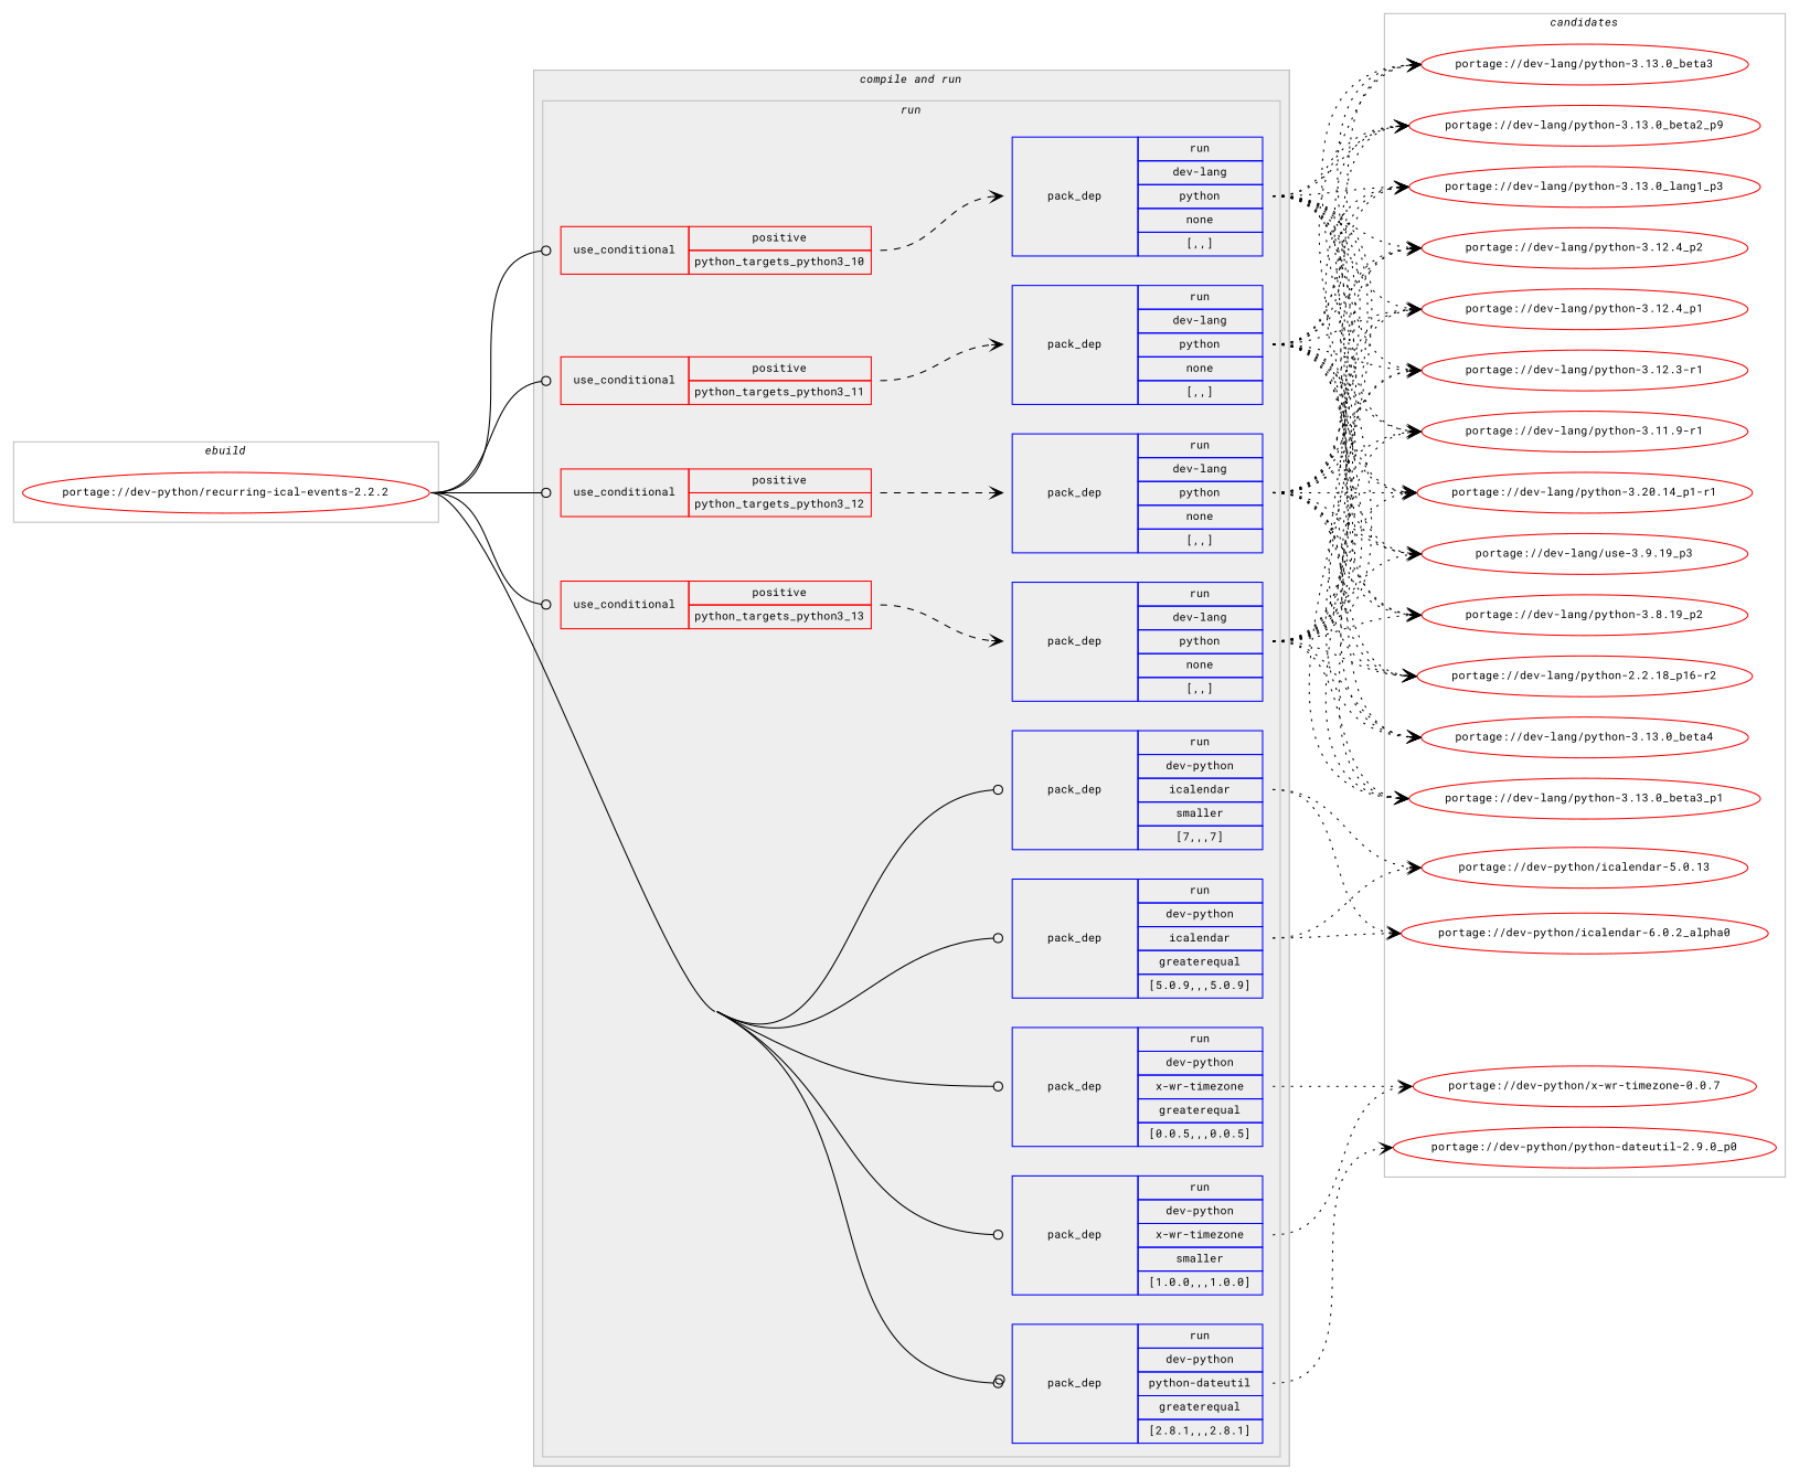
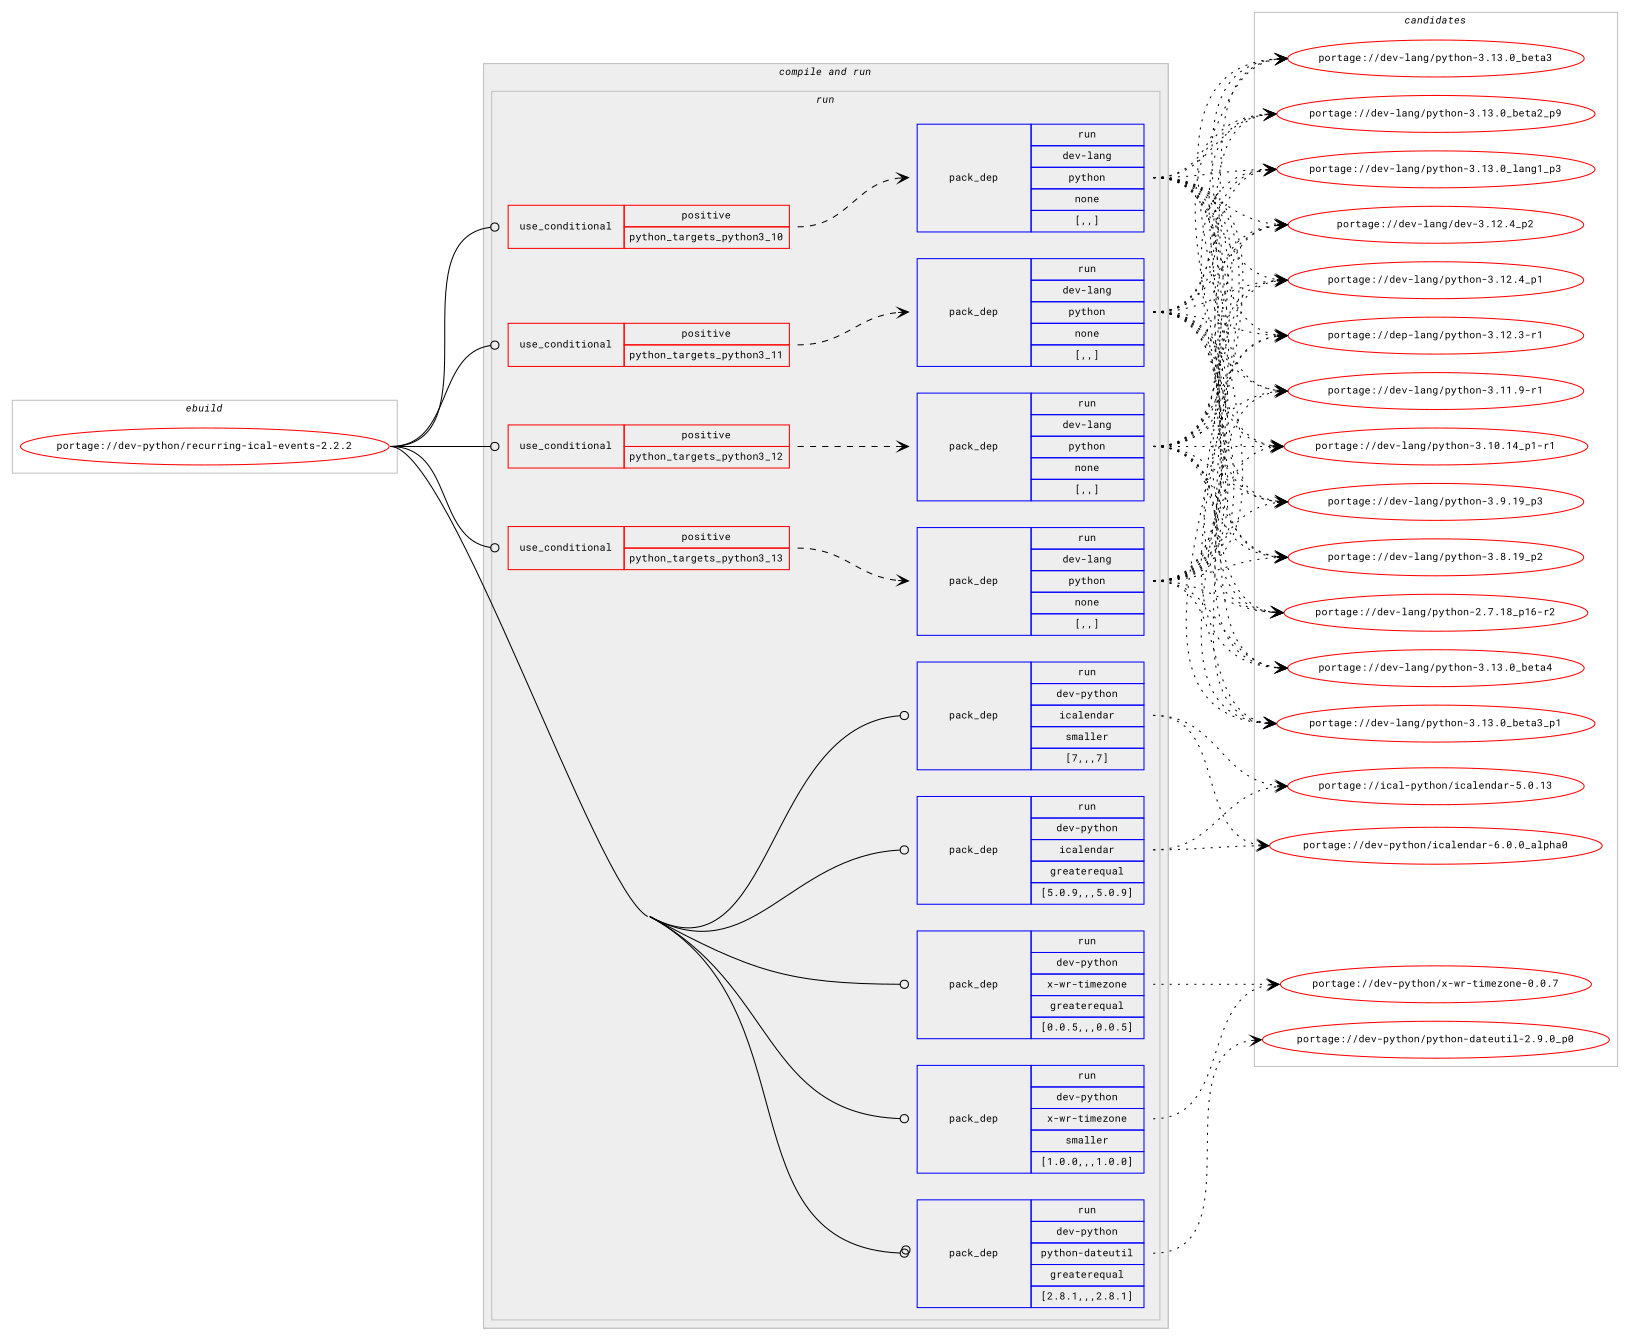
  digraph {
    compound=true
    concentrate=true
    fontname="Roboto Mono"
    fontsize=10
    newrank=true
    rankdir=LR
    ranksep=1.5
    node [color=red fontname="Roboto Mono" fontsize=10]
    edge [arrowhead=vee fontname="Roboto Mono" headport=w style=dotted tailport=e weight=100]
    n1 [label="portage://dev-python/recurring-ical-events-2.2.2" width=4]
    n2 [color=blue label=<<TABLE BORDER="0" CELLBORDER="1" CELLSPACING="0" CELLPADDING="4" WIDTH="220"><TR><TD ROWSPAN="6" CELLPADDING="30">pack_dep</TD></TR><TR><TD WIDTH="110">run</TD></TR><TR><TD>dev-lang</TD></TR><TR><TD>python</TD></TR><TR><TD>none</TD></TR><TR><TD>[,,]</TD></TR></TABLE>> shape=none]
    n3 [label=<<TABLE BORDER="0" CELLBORDER="1" CELLSPACING="0" CELLPADDING="4"><TR><TD ROWSPAN="3" CELLPADDING="10">use_conditional</TD></TR><TR><TD>positive</TD></TR><TR><TD>python_targets_python3_10</TD></TR></TABLE>> shape=none]
    n4 [color=blue label=<<TABLE BORDER="0" CELLBORDER="1" CELLSPACING="0" CELLPADDING="4" WIDTH="220"><TR><TD ROWSPAN="6" CELLPADDING="30">pack_dep</TD></TR><TR><TD WIDTH="110">run</TD></TR><TR><TD>dev-lang</TD></TR><TR><TD>python</TD></TR><TR><TD>none</TD></TR><TR><TD>[,,]</TD></TR></TABLE>> shape=none]
    n5 [label=<<TABLE BORDER="0" CELLBORDER="1" CELLSPACING="0" CELLPADDING="4"><TR><TD ROWSPAN="3" CELLPADDING="10">use_conditional</TD></TR><TR><TD>positive</TD></TR><TR><TD>python_targets_python3_11</TD></TR></TABLE>> shape=none]
    n6 [color=blue label=<<TABLE BORDER="0" CELLBORDER="1" CELLSPACING="0" CELLPADDING="4" WIDTH="220"><TR><TD ROWSPAN="6" CELLPADDING="30">pack_dep</TD></TR><TR><TD WIDTH="110">run</TD></TR><TR><TD>dev-lang</TD></TR><TR><TD>python</TD></TR><TR><TD>none</TD></TR><TR><TD>[,,]</TD></TR></TABLE>> shape=none]
    n7 [label=<<TABLE BORDER="0" CELLBORDER="1" CELLSPACING="0" CELLPADDING="4"><TR><TD ROWSPAN="3" CELLPADDING="10">use_conditional</TD></TR><TR><TD>positive</TD></TR><TR><TD>python_targets_python3_12</TD></TR></TABLE>> shape=none]
    n8 [color=blue label=<<TABLE BORDER="0" CELLBORDER="1" CELLSPACING="0" CELLPADDING="4" WIDTH="220"><TR><TD ROWSPAN="6" CELLPADDING="30">pack_dep</TD></TR><TR><TD WIDTH="110">run</TD></TR><TR><TD>dev-lang</TD></TR><TR><TD>python</TD></TR><TR><TD>none</TD></TR><TR><TD>[,,]</TD></TR></TABLE>> shape=none]
    n9 [label=<<TABLE BORDER="0" CELLBORDER="1" CELLSPACING="0" CELLPADDING="4"><TR><TD ROWSPAN="3" CELLPADDING="10">use_conditional</TD></TR><TR><TD>positive</TD></TR><TR><TD>python_targets_python3_13</TD></TR></TABLE>> shape=none]
    n10 [color=blue label=<<TABLE BORDER="0" CELLBORDER="1" CELLSPACING="0" CELLPADDING="4" WIDTH="220"><TR><TD ROWSPAN="6" CELLPADDING="30">pack_dep</TD></TR><TR><TD WIDTH="110">run</TD></TR><TR><TD>dev-python</TD></TR><TR><TD>icalendar</TD></TR><TR><TD>greaterequal</TD></TR><TR><TD>[5.0.9,,,5.0.9]</TD></TR></TABLE>> shape=none]
    n11 [color=blue label=<<TABLE BORDER="0" CELLBORDER="1" CELLSPACING="0" CELLPADDING="4" WIDTH="220"><TR><TD ROWSPAN="6" CELLPADDING="30">pack_dep</TD></TR><TR><TD WIDTH="110">run</TD></TR><TR><TD>dev-python</TD></TR><TR><TD>icalendar</TD></TR><TR><TD>smaller</TD></TR><TR><TD>[7,,,7]</TD></TR></TABLE>> shape=none]
    n12 [color=blue label=<<TABLE BORDER="0" CELLBORDER="1" CELLSPACING="0" CELLPADDING="4" WIDTH="220"><TR><TD ROWSPAN="6" CELLPADDING="30">pack_dep</TD></TR><TR><TD WIDTH="110">run</TD></TR><TR><TD>dev-python</TD></TR><TR><TD>python-dateutil</TD></TR><TR><TD>greaterequal</TD></TR><TR><TD>[2.8.1,,,2.8.1]</TD></TR></TABLE>> shape=none]
    n13 [color=blue label=<<TABLE BORDER="0" CELLBORDER="1" CELLSPACING="0" CELLPADDING="4" WIDTH="220"><TR><TD ROWSPAN="6" CELLPADDING="30">pack_dep</TD></TR><TR><TD WIDTH="110">run</TD></TR><TR><TD>dev-python</TD></TR><TR><TD>x-wr-timezone</TD></TR><TR><TD>greaterequal</TD></TR><TR><TD>[0.0.5,,,0.0.5]</TD></TR></TABLE>> shape=none]
    n14 [color=blue label=<<TABLE BORDER="0" CELLBORDER="1" CELLSPACING="0" CELLPADDING="4" WIDTH="220"><TR><TD ROWSPAN="6" CELLPADDING="30">pack_dep</TD></TR><TR><TD WIDTH="110">run</TD></TR><TR><TD>dev-python</TD></TR><TR><TD>x-wr-timezone</TD></TR><TR><TD>smaller</TD></TR><TR><TD>[1.0.0,,,1.0.0]</TD></TR></TABLE>> shape=none]
    n15 [label="portage://dev-lang/python-3.13.0_beta4" width=4]
    n16 [label="portage://dev-lang/python-3.13.0_beta3_p1" width=4]
    n17 [label="portage://dev-lang/python-3.13.0_beta3" width=4]
    n18 [label="portage://dev-lang/python-3.13.0_beta2_p9" width=4]
    n19 [label="portage://dev-lang/python-3.13.0_lang1_p3" width=4]
-   n20 [label="portage://dev-lang/python-3.12.4_p2" width=4]
+   n20 [label="portage://dev-lang/dev-3.12.4_p2" width=4]
    n21 [label="portage://dev-lang/python-3.12.4_p1" width=4]
-   n22 [label="portage://dev-lang/python-3.12.3-r1" width=4]
+   n22 [label="portage://dep-lang/python-3.12.3-r1" width=4]
    n23 [label="portage://dev-lang/python-3.11.9-r1" width=4]
-   n24 [label="portage://dev-lang/python-3.20.14_p1-r1" width=4]
-   n25 [label="portage://dev-lang/use-3.9.19_p3" width=4]
+   n24 [label="portage://dev-lang/python-3.10.14_p1-r1" width=4]
+   n25 [label="portage://dev-lang/python-3.9.19_p3" width=4]
    n26 [label="portage://dev-lang/python-3.8.19_p2" width=4]
-   n27 [label="portage://dev-lang/python-2.2.18_p16-r2" width=4]
-   n28 [label="portage://dev-python/icalendar-6.0.2_alpha0" width=4]
-   n29 [label="portage://dev-python/icalendar-5.0.13" width=4]
+   n27 [label="portage://dev-lang/python-2.7.18_p16-r2" width=4]
+   n28 [label="portage://dev-python/icalendar-6.0.0_alpha0" width=4]
+   n29 [label="portage://ical-python/icalendar-5.0.13" width=4]
    n30 [label="portage://dev-python/python-dateutil-2.9.0_p0" width=4]
    n31 [label="portage://dev-python/x-wr-timezone-0.0.7" width=4]
    subgraph cluster_1 {
      color=gray
      label=<<i>ebuild</i>>
      n1
    }
    subgraph cluster_2 {
      color=gray
      label=<<i>dependencies</i>>
      subgraph cluster_3 {
        color=gray
        fillcolor="#eeeeee"
        label=<<i>compile</i>>
        style=filled
      }
      subgraph cluster_4 {
        color=gray
        fillcolor="#eeeeee"
        label=<<i>compile and run</i>>
        style=filled
      }
      subgraph cluster_5 {
        color=gray
        fillcolor="#eeeeee"
        label=<<i>run</i>>
        style=filled
        subgraph sub_6 {
          color=gray
          fillcolor="#eeeeee"
          label=<<i>run</i>>
          style=filled
          n3
          subgraph sub_7 {
            color=gray
            fillcolor="#eeeeee"
            label=<<i>run</i>>
            style=filled
            n2
          }
        }
        subgraph sub_8 {
          color=gray
          fillcolor="#eeeeee"
          label=<<i>run</i>>
          style=filled
          n5
          subgraph sub_9 {
            color=gray
            fillcolor="#eeeeee"
            label=<<i>run</i>>
            style=filled
            n4
          }
        }
        subgraph sub_10 {
          color=gray
          fillcolor="#eeeeee"
          label=<<i>run</i>>
          style=filled
          n7
          subgraph sub_11 {
            color=gray
            fillcolor="#eeeeee"
            label=<<i>run</i>>
            style=filled
            n6
          }
        }
        subgraph sub_12 {
          color=gray
          fillcolor="#eeeeee"
          label=<<i>run</i>>
          style=filled
          n9
          subgraph sub_13 {
            color=gray
            fillcolor="#eeeeee"
            label=<<i>run</i>>
            style=filled
            n8
          }
        }
        subgraph sub_14 {
          color=gray
          fillcolor="#eeeeee"
          label=<<i>run</i>>
          style=filled
          n10
        }
        subgraph sub_15 {
          color=gray
          fillcolor="#eeeeee"
          label=<<i>run</i>>
          style=filled
          n11
        }
        subgraph sub_16 {
          color=gray
          fillcolor="#eeeeee"
          label=<<i>run</i>>
          style=filled
          n12
        }
        subgraph sub_17 {
          color=gray
          fillcolor="#eeeeee"
          label=<<i>run</i>>
          style=filled
          n13
        }
        subgraph sub_18 {
          color=gray
          fillcolor="#eeeeee"
          label=<<i>run</i>>
          style=filled
          n14
        }
      }
    }
    subgraph cluster_19 {
      color=gray
      label=<<i>candidates</i>>
      rank=same
      subgraph sub_20 {
        color=black
        label=<<i>candidates</i>>
        nodesep=1
        rank=same
        n15
        n16
        n17
        n18
        n19
        n20
        n21
        n22
        n23
        n24
        n25
        n26
        n27
      }
      subgraph sub_21 {
        color=black
        label=<<i>candidates</i>>
        nodesep=1
        rank=same
        n15
        n16
        n17
        n18
        n19
        n20
        n21
        n22
        n23
        n24
        n25
        n26
        n27
      }
      subgraph sub_22 {
        color=black
        label=<<i>candidates</i>>
        nodesep=1
        rank=same
        n15
        n16
        n17
        n18
        n19
        n20
        n21
        n22
        n23
        n24
        n25
        n26
        n27
      }
      subgraph sub_23 {
        color=black
        label=<<i>candidates</i>>
        nodesep=1
        rank=same
        n15
        n16
        n17
        n18
        n19
        n20
        n21
        n22
        n23
        n24
        n25
        n26
        n27
      }
      subgraph sub_24 {
        color=black
        label=<<i>candidates</i>>
        nodesep=1
        rank=same
        n28
        n29
      }
      subgraph sub_25 {
        color=black
        label=<<i>candidates</i>>
        nodesep=1
        rank=same
        n28
        n29
      }
      subgraph sub_26 {
        color=black
        label=<<i>candidates</i>>
        nodesep=1
        rank=same
        n30
      }
      subgraph sub_27 {
        color=black
        label=<<i>candidates</i>>
        nodesep=1
        rank=same
        n31
      }
      subgraph sub_28 {
        color=black
        label=<<i>candidates</i>>
        nodesep=1
        rank=same
        n31
      }
    }
    n1 -> n3 [arrowhead=odot style=solid weight=20]
    n1 -> n5 [arrowhead=odot style=solid weight=20]
    n1 -> n7 [arrowhead=odot style=solid weight=20]
    n1 -> n9 [arrowhead=odot style=solid weight=20]
    n1 -> n10 [arrowhead=odot style=solid weight=20]
    n1 -> n11 [arrowhead=odot style=solid weight=20]
    n1 -> n12 [arrowhead=odot style=solid weight=20]
    n1 -> n13 [arrowhead=odot style=solid weight=20]
    n1 -> n14 [arrowhead=odot style=solid weight=20]
    n2 -> n15
    n2 -> n16
    n2 -> n17
    n2 -> n18
    n2 -> n19
    n2 -> n20
    n2 -> n21
    n2 -> n22
    n2 -> n23
    n2 -> n24
    n2 -> n25
    n2 -> n26
    n2 -> n27
    n3 -> n2 [style=dashed weight=20]
    n4 -> n15
    n4 -> n16
    n4 -> n17
    n4 -> n18
    n4 -> n19
    n4 -> n20
    n4 -> n21
    n4 -> n22
    n4 -> n23
    n4 -> n24
    n4 -> n25
    n4 -> n26
    n4 -> n27
    n5 -> n4 [style=dashed weight=20]
    n6 -> n15
    n6 -> n16
    n6 -> n17
    n6 -> n18
    n6 -> n19
    n6 -> n20
    n6 -> n21
    n6 -> n22
    n6 -> n23
    n6 -> n24
    n6 -> n25
    n6 -> n26
    n6 -> n27
    n7 -> n6 [style=dashed weight=20]
    n8 -> n15
    n8 -> n16
    n8 -> n17
    n8 -> n18
    n8 -> n19
    n8 -> n20
    n8 -> n21
    n8 -> n22
    n8 -> n23
    n8 -> n24
    n8 -> n25
    n8 -> n26
    n8 -> n27
    n9 -> n8 [style=dashed weight=20]
    n10 -> n28
    n10 -> n29
    n11 -> n28
    n11 -> n29
    n12 -> n30
    n13 -> n31
    n14 -> n31
  }
